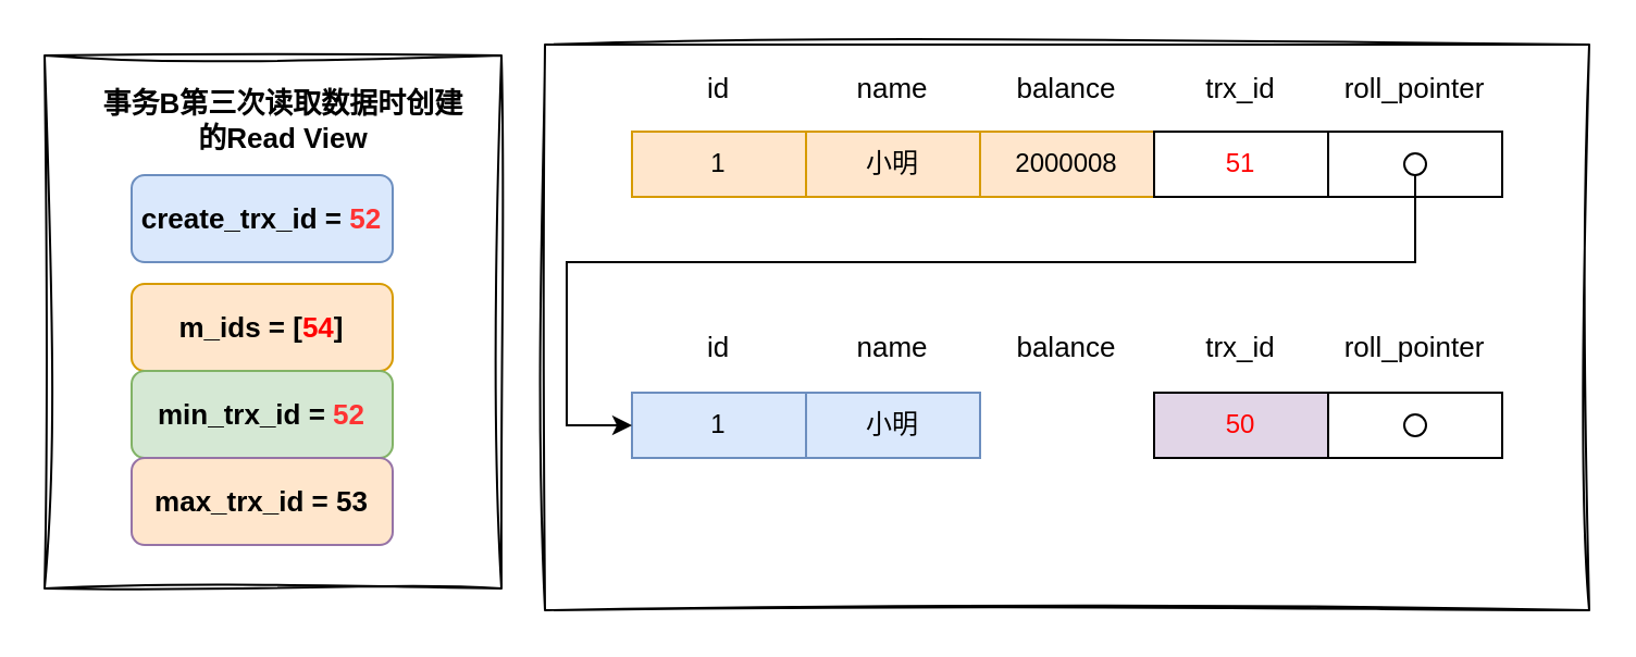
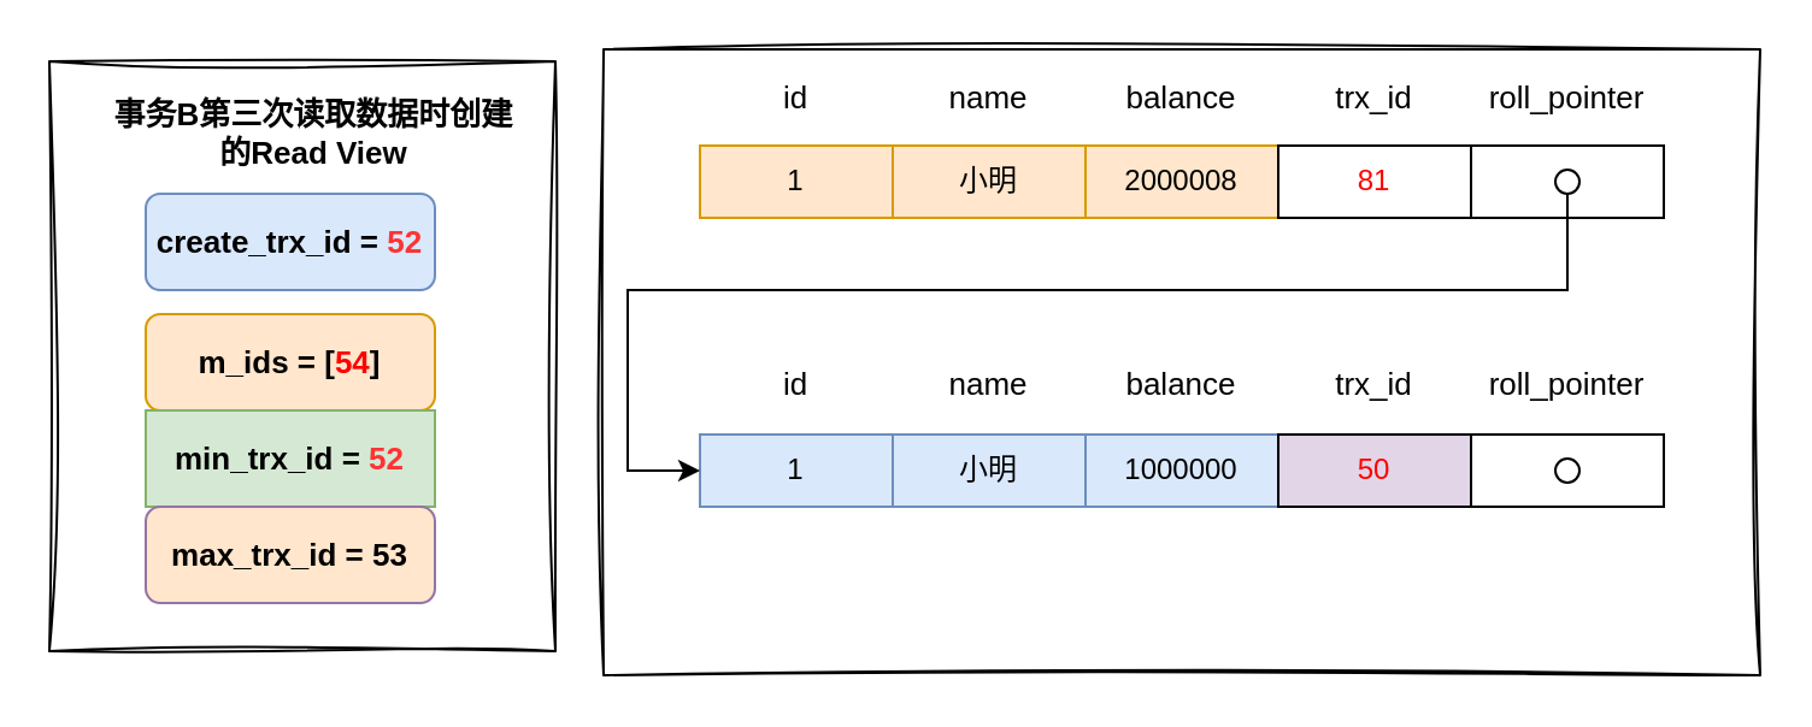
  <mxCell id="0" />
  <mxCell id="1" parent="0" />
  <mxCell id="2" value="" style="rounded=0;whiteSpace=wrap;html=1;sketch=1;curveFitting=1;jiggle=2;" vertex="1" parent="1"><mxGeometry x="250" y="20" width="480" height="260" as="geometry" /></mxCell>
  <mxCell id="3" value="" style="rounded=0;whiteSpace=wrap;html=1;sketch=1;curveFitting=1;jiggle=2;" vertex="1" parent="1"><mxGeometry x="20" y="25" width="210" height="245" as="geometry" /></mxCell>
  <mxCell id="4" value="&lt;font style=&quot;font-size: 13px;&quot;&gt;&lt;b&gt;create_trx_id = &lt;font color=&quot;#ff3333&quot;&gt;52&lt;/font&gt;&lt;/b&gt;&lt;/font&gt;" style="rounded=1;whiteSpace=wrap;html=1;fillColor=#dae8fc;strokeColor=#6c8ebf;" vertex="1" parent="1"><mxGeometry x="60" y="80" width="120" height="40" as="geometry" /></mxCell>
  <mxCell id="5" value="&lt;font style=&quot;font-size: 13px;&quot;&gt;&lt;b&gt;m_ids = [&lt;font color=&quot;#ff0000&quot;&gt;54&lt;/font&gt;]&lt;/b&gt;&lt;/font&gt;" style="rounded=1;whiteSpace=wrap;html=1;fillColor=#ffe6cc;strokeColor=#d79b00;" vertex="1" parent="1"><mxGeometry x="60" y="130" width="120" height="40" as="geometry" /></mxCell>
- <mxCell id="6" value="&lt;font style=&quot;font-size: 13px;&quot;&gt;&lt;b&gt;min_trx_id = &lt;font color=&quot;#ff3333&quot;&gt;52&lt;/font&gt;&lt;/b&gt;&lt;/font&gt;" style="rounded=1;whiteSpace=wrap;html=1;fillColor=#d5e8d4;strokeColor=#82b366;" vertex="1" parent="1"><mxGeometry x="60" y="170" width="120" height="40" as="geometry" /></mxCell>
+ <mxCell id="6" value="&lt;font style=&quot;font-size: 13px;&quot;&gt;&lt;b&gt;min_trx_id = &lt;font color=&quot;#ff3333&quot;&gt;52&lt;/font&gt;&lt;/b&gt;&lt;/font&gt;" style="whiteSpace=wrap;html=1;fillColor=#d5e8d4;strokeColor=#82b366;rounded=0;" vertex="1" parent="1"><mxGeometry x="60" y="170" width="120" height="40" as="geometry" /></mxCell>
  <mxCell id="7" value="&lt;font style=&quot;font-size: 13px;&quot;&gt;&lt;b&gt;max_trx_id = 53&lt;/b&gt;&lt;/font&gt;" style="rounded=1;whiteSpace=wrap;html=1;fillColor=#ffe6cc;strokeColor=#9673a6;" vertex="1" parent="1"><mxGeometry x="60" y="210" width="120" height="40" as="geometry" /></mxCell>
  <mxCell id="8" value="&lt;font style=&quot;font-size: 13px;&quot;&gt;&lt;b&gt;事务B第三次读取数据时创建的Read View&lt;/b&gt;&lt;/font&gt;" style="text;html=1;strokeColor=none;fillColor=none;align=center;verticalAlign=middle;whiteSpace=wrap;rounded=0;" vertex="1" parent="1"><mxGeometry x="40" y="40" width="180" height="30" as="geometry" /></mxCell>
  <mxCell id="9" value="1" style="rounded=0;whiteSpace=wrap;html=1;fillColor=#ffe6cc;strokeColor=#d79b00;" vertex="1" parent="1"><mxGeometry x="290" y="60" width="80" height="30" as="geometry" /></mxCell>
  <mxCell id="10" value="1" style="rounded=0;whiteSpace=wrap;html=1;fillColor=#dae8fc;strokeColor=#6c8ebf;" vertex="1" parent="1"><mxGeometry x="290" y="180" width="80" height="30" as="geometry" /></mxCell>
  <mxCell id="11" value="小明" style="rounded=0;whiteSpace=wrap;html=1;fillColor=#ffe6cc;strokeColor=#d79b00;" vertex="1" parent="1"><mxGeometry x="370" y="60" width="80" height="30" as="geometry" /></mxCell>
  <mxCell id="12" value="小明" style="rounded=0;whiteSpace=wrap;html=1;fillColor=#dae8fc;strokeColor=#6c8ebf;" vertex="1" parent="1"><mxGeometry x="370" y="180" width="80" height="30" as="geometry" /></mxCell>
  <mxCell id="13" value="2000008" style="rounded=0;whiteSpace=wrap;html=1;fillColor=#ffe6cc;strokeColor=#d79b00;" vertex="1" parent="1"><mxGeometry x="450" y="60" width="80" height="30" as="geometry" /></mxCell>
- <mxCell id="15" value="&lt;font color=&quot;#ff0000&quot;&gt;51&lt;/font&gt;" style="rounded=0;whiteSpace=wrap;html=1;" vertex="1" parent="1"><mxGeometry x="530" y="60" width="80" height="30" as="geometry" /></mxCell>
+ <mxCell id="14" value="1000000" style="rounded=0;whiteSpace=wrap;html=1;fillColor=#dae8fc;strokeColor=#6c8ebf;" vertex="1" parent="1"><mxGeometry x="450" y="180" width="80" height="30" as="geometry" /></mxCell>
+ <mxCell id="15" value="&lt;font color=&quot;#ff0000&quot;&gt;81&lt;/font&gt;" style="rounded=0;whiteSpace=wrap;html=1;" vertex="1" parent="1"><mxGeometry x="530" y="60" width="80" height="30" as="geometry" /></mxCell>
  <mxCell id="16" value="&lt;font color=&quot;#ff0000&quot;&gt;50&lt;/font&gt;" style="rounded=0;whiteSpace=wrap;html=1;fillColor=#e1d5e7;" vertex="1" parent="1"><mxGeometry x="530" y="180" width="80" height="30" as="geometry" /></mxCell>
  <mxCell id="17" value="" style="rounded=0;whiteSpace=wrap;html=1;" vertex="1" parent="1"><mxGeometry x="610" y="60" width="80" height="30" as="geometry" /></mxCell>
  <mxCell id="18" value="" style="rounded=0;whiteSpace=wrap;html=1;" vertex="1" parent="1"><mxGeometry x="610" y="180" width="80" height="30" as="geometry" /></mxCell>
  <mxCell id="19" value="&lt;font style=&quot;font-size: 13px;&quot;&gt;id&lt;/font&gt;" style="text;html=1;strokeColor=none;fillColor=none;align=center;verticalAlign=middle;whiteSpace=wrap;rounded=0;" vertex="1" parent="1"><mxGeometry x="300" y="25" width="60" height="30" as="geometry" /></mxCell>
  <mxCell id="20" value="&lt;font style=&quot;font-size: 13px;&quot;&gt;name&lt;/font&gt;" style="text;html=1;strokeColor=none;fillColor=none;align=center;verticalAlign=middle;whiteSpace=wrap;rounded=0;" vertex="1" parent="1"><mxGeometry x="380" y="25" width="60" height="30" as="geometry" /></mxCell>
  <mxCell id="21" value="&lt;font style=&quot;font-size: 13px;&quot;&gt;balance&lt;/font&gt;" style="text;html=1;strokeColor=none;fillColor=none;align=center;verticalAlign=middle;whiteSpace=wrap;rounded=0;" vertex="1" parent="1"><mxGeometry x="460" y="25" width="60" height="30" as="geometry" /></mxCell>
  <mxCell id="22" value="&lt;font style=&quot;font-size: 13px;&quot;&gt;trx_id&lt;/font&gt;" style="text;html=1;strokeColor=none;fillColor=none;align=center;verticalAlign=middle;whiteSpace=wrap;rounded=0;" vertex="1" parent="1"><mxGeometry x="540" y="25" width="60" height="30" as="geometry" /></mxCell>
  <mxCell id="23" value="&lt;font style=&quot;font-size: 13px;&quot;&gt;roll_pointer&lt;/font&gt;" style="text;html=1;strokeColor=none;fillColor=none;align=center;verticalAlign=middle;whiteSpace=wrap;rounded=0;" vertex="1" parent="1"><mxGeometry x="620" y="25" width="60" height="30" as="geometry" /></mxCell>
  <mxCell id="24" value="&lt;font style=&quot;font-size: 13px;&quot;&gt;id&lt;/font&gt;" style="text;html=1;strokeColor=none;fillColor=none;align=center;verticalAlign=middle;whiteSpace=wrap;rounded=0;" vertex="1" parent="1"><mxGeometry x="300" y="144" width="60" height="30" as="geometry" /></mxCell>
  <mxCell id="25" value="&lt;font style=&quot;font-size: 13px;&quot;&gt;name&lt;/font&gt;" style="text;html=1;strokeColor=none;fillColor=none;align=center;verticalAlign=middle;whiteSpace=wrap;rounded=0;" vertex="1" parent="1"><mxGeometry x="380" y="144" width="60" height="30" as="geometry" /></mxCell>
  <mxCell id="26" value="&lt;font style=&quot;font-size: 13px;&quot;&gt;balance&lt;/font&gt;" style="text;html=1;strokeColor=none;fillColor=none;align=center;verticalAlign=middle;whiteSpace=wrap;rounded=0;" vertex="1" parent="1"><mxGeometry x="460" y="144" width="60" height="30" as="geometry" /></mxCell>
  <mxCell id="27" value="&lt;font style=&quot;font-size: 13px;&quot;&gt;trx_id&lt;/font&gt;" style="text;html=1;strokeColor=none;fillColor=none;align=center;verticalAlign=middle;whiteSpace=wrap;rounded=0;" vertex="1" parent="1"><mxGeometry x="540" y="144" width="60" height="30" as="geometry" /></mxCell>
  <mxCell id="28" value="&lt;font style=&quot;font-size: 13px;&quot;&gt;roll_pointer&lt;/font&gt;" style="text;html=1;strokeColor=none;fillColor=none;align=center;verticalAlign=middle;whiteSpace=wrap;rounded=0;" vertex="1" parent="1"><mxGeometry x="620" y="144" width="60" height="30" as="geometry" /></mxCell>
  <mxCell id="29" value="" style="ellipse;whiteSpace=wrap;html=1;aspect=fixed;" vertex="1" parent="1"><mxGeometry x="645" y="70" width="10" height="10" as="geometry" /></mxCell>
  <mxCell id="30" value="" style="ellipse;whiteSpace=wrap;html=1;aspect=fixed;" vertex="1" parent="1"><mxGeometry x="645" y="190" width="10" height="10" as="geometry" /></mxCell>
  <mxCell id="31" value="" style="endArrow=classic;html=1;rounded=0;entryX=0;entryY=0.5;entryDx=0;entryDy=0;" edge="1" parent="1" target="10"><mxGeometry width="50" height="50" relative="1" as="geometry"><mxPoint x="650" y="80" as="sourcePoint" /><mxPoint x="370" y="340" as="targetPoint" /><Array as="points"><mxPoint x="650" y="120" /><mxPoint x="260" y="120" /><mxPoint x="260" y="195" /></Array></mxGeometry></mxCell>
